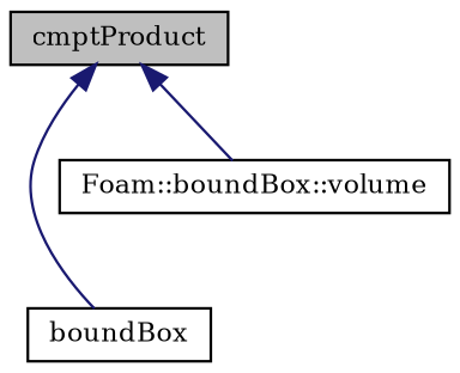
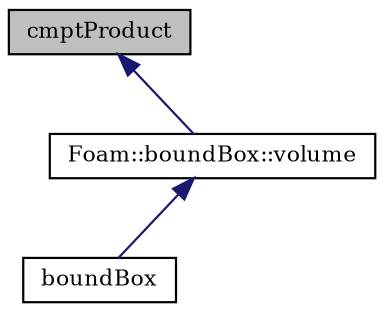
  digraph {
    fontname="DejaVu Serif"
    rankdir=TB
    node [color=black fontname="DejaVu Serif" fontsize=10 shape=record]
    edge [color=midnightblue dir=back fontname="DejaVu Serif" fontsize=10 labelfontname=Helvetica labelfontsize=10 style=solid]
    n1 [fillcolor=grey75 fontcolor=black height=0.2 label=cmptProduct style=filled width=0.4]
    n2 [height=0.2 label=boundBox width=0.4]
    n3 [height=0.2 label="Foam::boundBox::volume" width=0.4]
-   n1 -> n2
+   n3 -> n2
    n1 -> n3
  }
